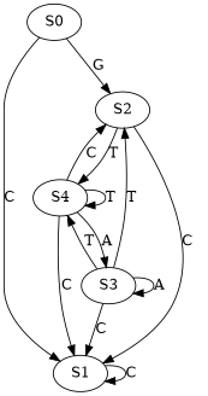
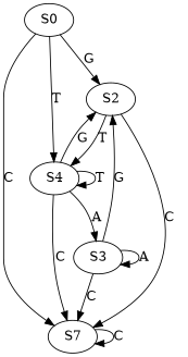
  strict digraph {
    fontname="DejaVu Serif"
    node [fontname="DejaVu Serif"]
    edge [fontname="DejaVu Serif"]
    S0
-   S1
+   S1 [label=S7]
    S2
    S4
    S3
    S0 -> S1 [label=C]
    S0 -> S2 [label=G]
    S1 -> S1 [label=C]
    S2 -> S1 [label=C]
    S2 -> S4 [label=T]
    S4 -> S1 [label=C]
-   S4 -> S2 [label=C]
+   S4 -> S2 [label=G]
    S4 -> S4 [label=T]
    S4 -> S3 [label=A]
    S3 -> S1 [label=C]
-   S3 -> S2 [label=T]
-   S3 -> S4 [label=T]
+   S3 -> S2 [label=G]
+   S0 -> S4 [label=T]
    S3 -> S3 [label=A]
  }
